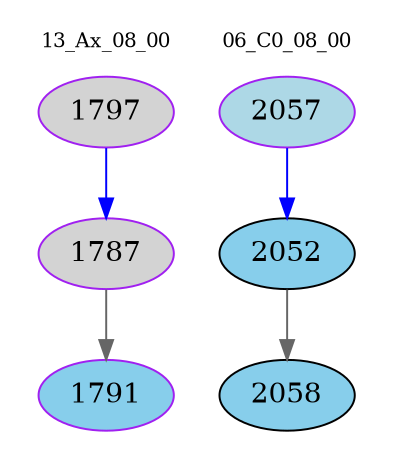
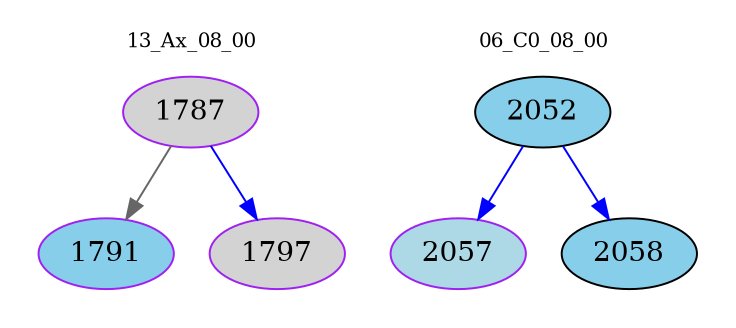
  digraph {
    node [color=purple fillcolor=skyblue style=filled]
    edge [color=gray40]
    n1 [fillcolor=lightgrey label=1787]
    n2 [label=1791]
    n3 [fillcolor=lightgrey label=1797]
    n4 [color=black label=2052]
    n5 [fillcolor=lightblue label=2057]
    n6 [color=black label=2058]
    subgraph cluster_1 {
      color=white
      fontsize=10
      label="13_Ax_08_00"
      n1
      n2
      n3
    }
    subgraph cluster_2 {
      color=white
      fontsize=10
      label="06_C0_08_00"
      n4
      n5
      n6
    }
    n1 -> n2
-   n3 -> n1 [color=blue]
-   n5 -> n4 [color=blue]
-   n4 -> n6
+   n1 -> n3 [color=blue]
+   n4 -> n5 [color=blue]
+   n4 -> n6 [color=blue]
  }
